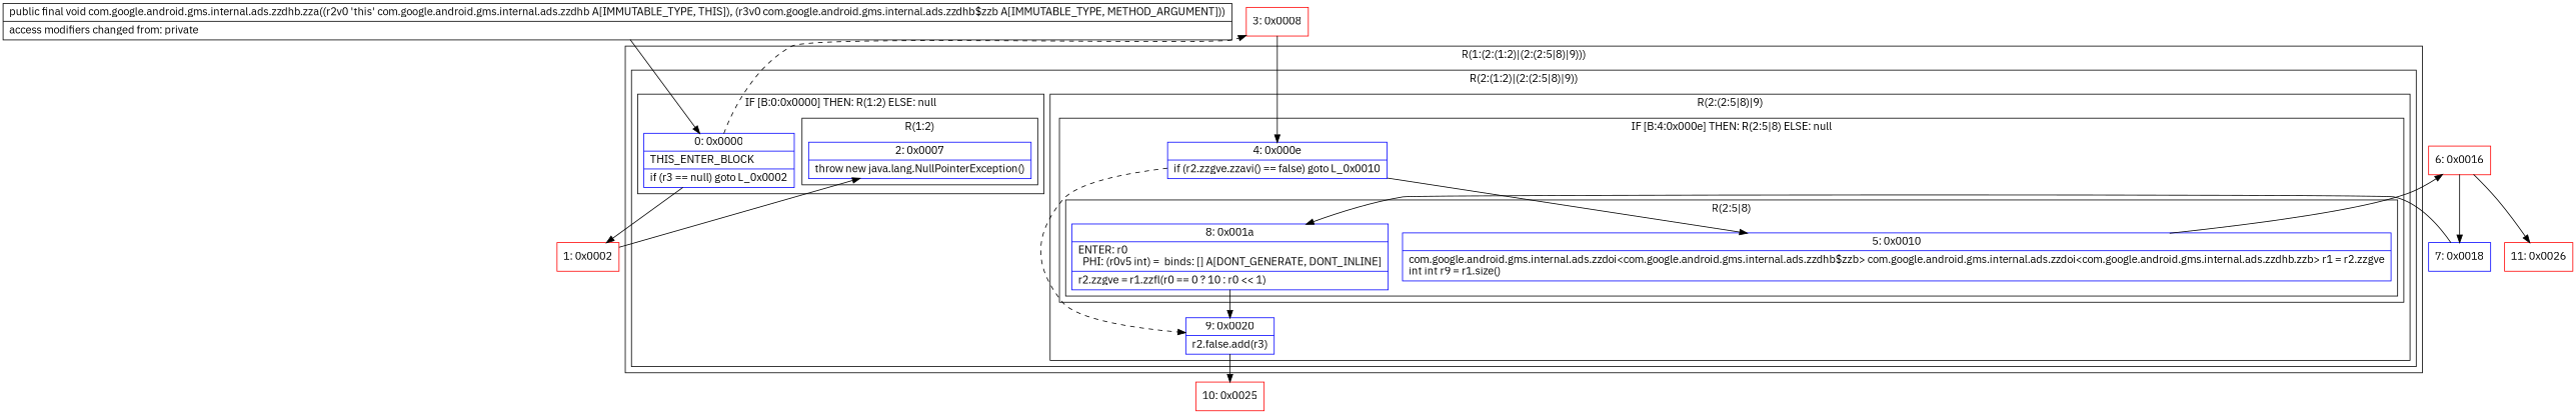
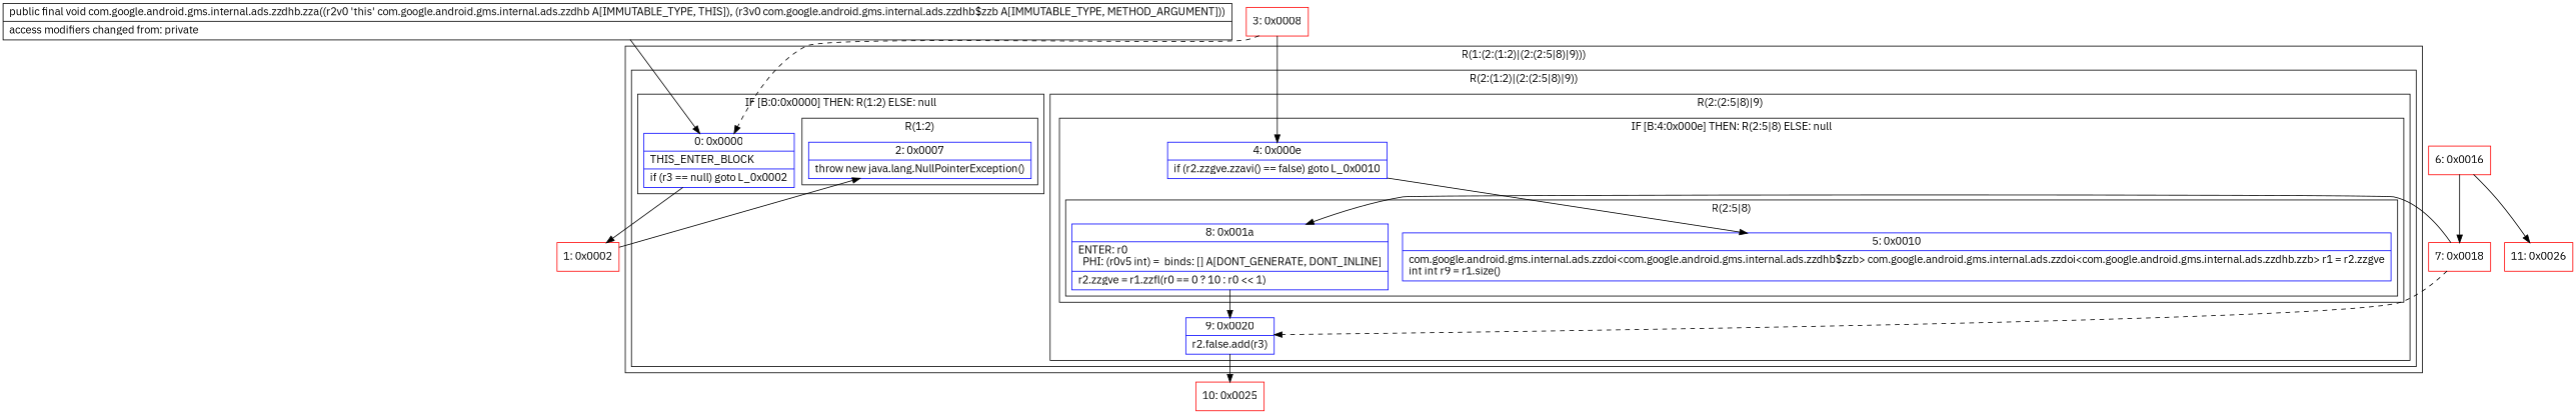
  digraph {
    fontname="IBM Plex Sans"
    node [color=blue fontname="IBM Plex Sans" shape=record]
    edge [fontname="IBM Plex Sans"]
    n1 [label="{2\:\ 0x0007|throw new java.lang.NullPointerException()\l}"]
    n2 [label="{0\:\ 0x0000|THIS_ENTER_BLOCK\l|if (r3 == null) goto L_0x0002\l}"]
    n3 [label="{5\:\ 0x0010|com.google.android.gms.internal.ads.zzdoi\<com.google.android.gms.internal.ads.zzdhb$zzb\> com.google.android.gms.internal.ads.zzdoi\<com.google.android.gms.internal.ads.zzdhb.zzb\> r1 = r2.zzgve\lint int r9 = r1.size()\l}"]
    n4 [label="{8\:\ 0x001a|ENTER: r0 \l  PHI: (r0v5 int) =  binds: [] A[DONT_GENERATE, DONT_INLINE]\l|r2.zzgve = r1.zzfl(r0 == 0 ? 10 : r0 \<\< 1)\l}"]
    n5 [label="{4\:\ 0x000e|if (r2.zzgve.zzavi() == false) goto L_0x0010\l}"]
    n6 [label="{9\:\ 0x0020|r2.false.add(r3)\l}"]
    n7 [color=red label="{1\:\ 0x0002}"]
    n8 [color=red label="{3\:\ 0x0008}"]
    n9 [color=red label="{6\:\ 0x0016}"]
    n10 [color=red label="{10\:\ 0x0025}"]
-   n11 [label="{7\:\ 0x0018}"]
+   n11 [color=red label="{7\:\ 0x0018}"]
    n12 [color=red label="{11\:\ 0x0026}"]
    n13 [label="{public final void com.google.android.gms.internal.ads.zzdhb.zza((r2v0 'this' com.google.android.gms.internal.ads.zzdhb A[IMMUTABLE_TYPE, THIS]), (r3v0 com.google.android.gms.internal.ads.zzdhb$zzb A[IMMUTABLE_TYPE, METHOD_ARGUMENT]))  | access modifiers changed from: private\l}" color=""]
    subgraph cluster_1 {
      label="R(1:(2:(1:2)|(2:(2:5|8)|9)))"
      subgraph cluster_2 {
        label="R(2:(1:2)|(2:(2:5|8)|9))"
        subgraph cluster_3 {
          label="IF [B:0:0x0000] THEN: R(1:2) ELSE: null"
          n2
          subgraph cluster_4 {
            label="R(1:2)"
            n1
          }
        }
        subgraph cluster_5 {
          label="R(2:(2:5|8)|9)"
          n6
          subgraph cluster_6 {
            label="IF [B:4:0x000e] THEN: R(2:5|8) ELSE: null"
            n5
            subgraph cluster_7 {
              label="R(2:5|8)"
              n3
              n4
            }
          }
        }
      }
    }
    n2 -> n7
-   n2 -> n8 [style=dashed]
-   n3 -> n9
+   n8 -> n2 [style=dashed]
    n4 -> n6
    n5 -> n3
-   n5 -> n6 [style=dashed]
+   n11 -> n6 [style=dashed]
    n6 -> n10
    n7 -> n1
    n8 -> n5
    n9 -> n11
    n9 -> n12
    n11 -> n4
    n13 -> n2
  }
